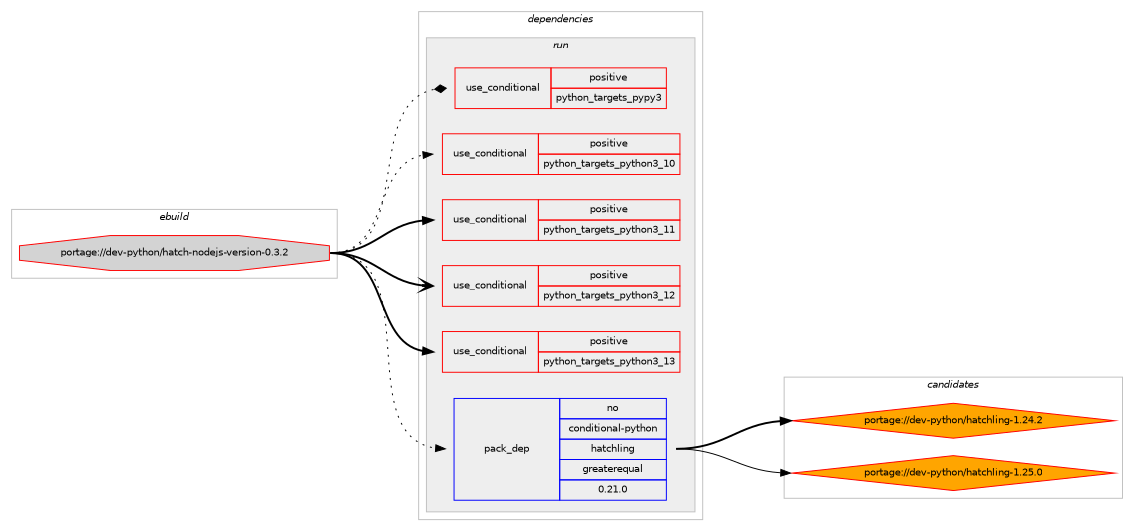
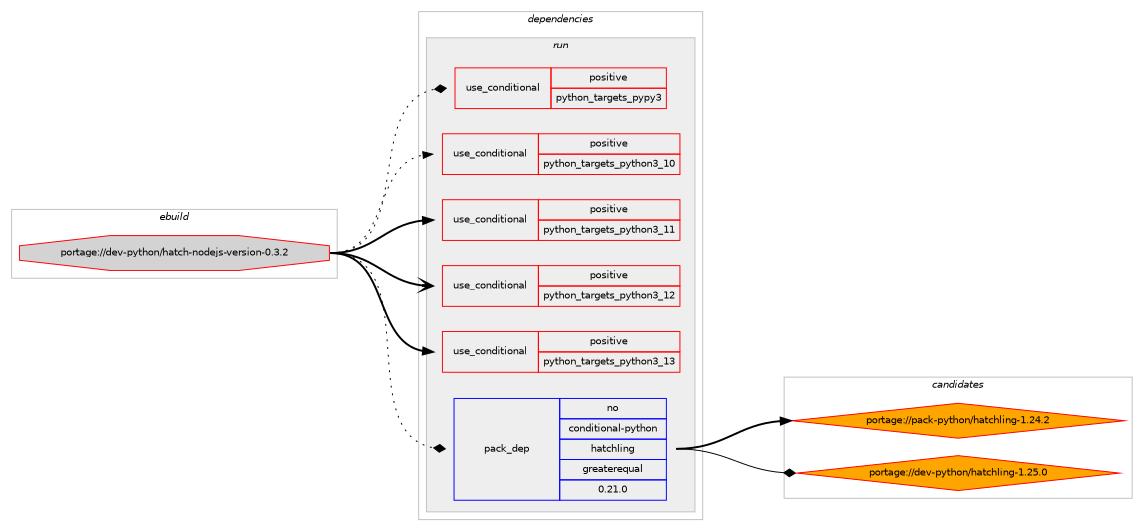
  digraph {
    compound=true
    concentrate=true
    fontname=Helvetica
    fontsize=10
    newrank=true
    rankdir=LR
    ranksep=1.5
    node [color=red fontname=Helvetica fontsize=10 shape=none]
    edge [arrowhead=normal headport=w style=bold tailport=e weight=20]
    n1 [fillcolor=lightgrey label="portage://dev-python/hatch-nodejs-version-0.3.2" shape=octagon style=filled width=4]
    n2 [label=<<TABLE BORDER="0" CELLBORDER="1" CELLSPACING="0" CELLPADDING="4"><TR><TD ROWSPAN="3" CELLPADDING="10">use_conditional</TD></TR><TR><TD>positive</TD></TR><TR><TD>python_targets_pypy3</TD></TR></TABLE>>]
    n3 [label=<<TABLE BORDER="0" CELLBORDER="1" CELLSPACING="0" CELLPADDING="4"><TR><TD ROWSPAN="3" CELLPADDING="10">use_conditional</TD></TR><TR><TD>positive</TD></TR><TR><TD>python_targets_python3_10</TD></TR></TABLE>>]
    n4 [label=<<TABLE BORDER="0" CELLBORDER="1" CELLSPACING="0" CELLPADDING="4"><TR><TD ROWSPAN="3" CELLPADDING="10">use_conditional</TD></TR><TR><TD>positive</TD></TR><TR><TD>python_targets_python3_11</TD></TR></TABLE>>]
    n5 [label=<<TABLE BORDER="0" CELLBORDER="1" CELLSPACING="0" CELLPADDING="4"><TR><TD ROWSPAN="3" CELLPADDING="10">use_conditional</TD></TR><TR><TD>positive</TD></TR><TR><TD>python_targets_python3_12</TD></TR></TABLE>>]
    n6 [label=<<TABLE BORDER="0" CELLBORDER="1" CELLSPACING="0" CELLPADDING="4"><TR><TD ROWSPAN="3" CELLPADDING="10">use_conditional</TD></TR><TR><TD>positive</TD></TR><TR><TD>python_targets_python3_13</TD></TR></TABLE>>]
    n7 [color=blue label=<<TABLE BORDER="0" CELLBORDER="1" CELLSPACING="0" CELLPADDING="4" WIDTH="220"><TR><TD ROWSPAN="6" CELLPADDING="30">pack_dep</TD></TR><TR><TD WIDTH="110">no</TD></TR><TR><TD>conditional-python</TD></TR><TR><TD>hatchling</TD></TR><TR><TD>greaterequal</TD></TR><TR><TD>0.21.0</TD></TR></TABLE>>]
-   n8 [fillcolor=orange label="portage://dev-python/hatchling-1.24.2" shape=diamond style=filled width=4]
+   n8 [fillcolor=orange label="portage://pack-python/hatchling-1.24.2" shape=diamond style=filled width=4]
    n9 [fillcolor=orange label="portage://dev-python/hatchling-1.25.0" shape=diamond style=filled width=4]
    subgraph cluster_1 {
      color=gray
      label=<<i>ebuild</i>>
      rank=same
      n1
    }
    subgraph cluster_2 {
      color=gray
      label=<<i>dependencies</i>>
      subgraph cluster_3 {
        color=gray
        fillcolor="#eeeeee"
        label=<<i>compile</i>>
        style=filled
      }
      subgraph cluster_4 {
        color=gray
        fillcolor="#eeeeee"
        label=<<i>compile and run</i>>
        style=filled
      }
      subgraph cluster_5 {
        color=gray
        fillcolor="#eeeeee"
        label=<<i>run</i>>
        style=filled
        subgraph sub_6 {
          color=gray
          fillcolor="#eeeeee"
          label=<<i>run</i>>
          style=filled
          n2
        }
        subgraph sub_7 {
          color=gray
          fillcolor="#eeeeee"
          label=<<i>run</i>>
          style=filled
          n3
        }
        subgraph sub_8 {
          color=gray
          fillcolor="#eeeeee"
          label=<<i>run</i>>
          style=filled
          n4
        }
        subgraph sub_9 {
          color=gray
          fillcolor="#eeeeee"
          label=<<i>run</i>>
          style=filled
          n5
        }
        subgraph sub_10 {
          color=gray
          fillcolor="#eeeeee"
          label=<<i>run</i>>
          style=filled
          n6
        }
        subgraph sub_11 {
          color=gray
          fillcolor="#eeeeee"
          label=<<i>run</i>>
          style=filled
          n7
        }
      }
    }
    subgraph cluster_12 {
      color=gray
      label=<<i>candidates</i>>
      rank=same
      subgraph sub_13 {
        color=black
        label=<<i>candidates</i>>
        nodesep=1
        rank=same
        n8
        n9
      }
    }
    n1 -> n2 [arrowhead=diamond style=dotted]
    n1 -> n3 [style=dotted]
    n1 -> n4
    n1 -> n5 [arrowhead=vee]
    n1 -> n6
-   n1 -> n7 [style=dotted]
+   n1 -> n7 [arrowhead=diamond style=dotted]
    n7 -> n8 [weight=100]
-   n7 -> n9 [style=solid weight=100]
+   n7 -> n9 [arrowhead=diamond style=solid weight=100]
  }
